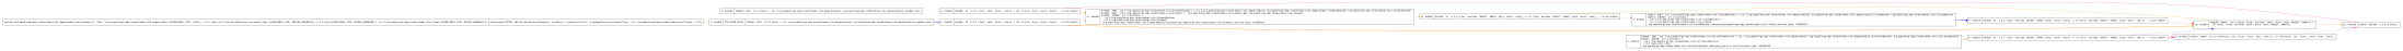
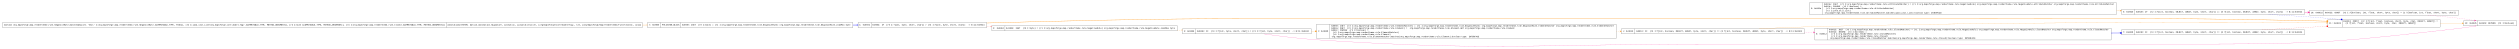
  digraph {
    fontname="Liberation Mono"
    rankdir=LR
    node [fontname="Liberation Mono" shape=record]
    edge [arrowhead=vee color=darkorange fontname="Liberation Mono" style=dashed]
    n1 [label="{0\:\ 0x0000|MTH_ENTER_BLOCK\l|0x0000: IGET  (r0 I:byte) = (r1 I:org.mapsforge.map.rendertheme.rule.NegativeRule) org.mapsforge.map.rendertheme.rule.NegativeRule.zoomMin byte \l}"]
    n2 [label="{1\:\ 0x0002|0x0002: IF  (r0 I:?[int, byte, short, char]) \> (r3 I:?[int, byte, short, char])  \-\> B:11:0x0024 \l}"]
    n3 [label="{2\:\ 0x0004|0x0004: IGET  (r0 I:byte) = (r1 I:org.mapsforge.map.rendertheme.rule.NegativeRule) org.mapsforge.map.rendertheme.rule.NegativeRule.zoomMax byte \l}"]
    n4 [label="{11\:\ 0x0024|0x0024: CONST  (r2 I:?[int, float, boolean, short, byte, char, OBJECT, ARRAY]) = \l  (0 ?[int, float, boolean, short, byte, char, OBJECT, ARRAY])\l \l}"]
    n5 [label="{3\:\ 0x0006|0x0006: IF  (r0 I:?[int, byte, short, char]) \< (r3 I:?[int, byte, short, char])  \-\> B:11:0x0024 \l}"]
    n6 [label="{12\:\ 0x0025|0x0025: RETURN  (r2 I:boolean) \l}"]
    n7 [label="{4\:\ 0x0008|0x0008: IGET  (r3 I:org.mapsforge.map.rendertheme.rule.ElementMatcher) = (r1 I:org.mapsforge.map.rendertheme.rule.NegativeRule) org.mapsforge.map.rendertheme.rule.NegativeRule.elementMatcher org.mapsforge.map.rendertheme.rule.ElementMatcher \l0x000a: SGET  (r0 I:org.mapsforge.map.rendertheme.rule.Element) =  org.mapsforge.map.rendertheme.rule.Element.WAY org.mapsforge.map.rendertheme.rule.Element \l0x000c: INVOKE  (r3 I:boolean) = \l  (r3 I:org.mapsforge.map.rendertheme.rule.ElementMatcher)\l  (r0 I:org.mapsforge.map.rendertheme.rule.Element)\l org.mapsforge.map.rendertheme.rule.ElementMatcher.matches(org.mapsforge.map.rendertheme.rule.Element):boolean type: INTERFACE \l}"]
    n8 [label="{5\:\ 0x0010|0x0010: IF  (r3 I:?[int, boolean, OBJECT, ARRAY, byte, short, char]) == (0 ?[int, boolean, OBJECT, ARRAY, byte, short, char])  \-\> B:11:0x0024 \l}"]
    n9 [label="{6\:\ 0x0012|0x0012: IGET  (r3 I:org.mapsforge.map.rendertheme.rule.ClosedMatcher) = (r1 I:org.mapsforge.map.rendertheme.rule.NegativeRule) org.mapsforge.map.rendertheme.rule.NegativeRule.closedMatcher org.mapsforge.map.rendertheme.rule.ClosedMatcher \l0x0014: INVOKE  (r3 I:boolean) = \l  (r3 I:org.mapsforge.map.rendertheme.rule.ClosedMatcher)\l  (r4 I:org.mapsforge.map.rendertheme.rule.Closed)\l org.mapsforge.map.rendertheme.rule.ClosedMatcher.matches(org.mapsforge.map.rendertheme.rule.Closed):boolean type: INTERFACE \l}"]
    n10 [label="{7\:\ 0x0018|0x0018: IF  (r3 I:?[int, boolean, OBJECT, ARRAY, byte, short, char]) == (0 ?[int, boolean, OBJECT, ARRAY, byte, short, char])  \-\> B:11:0x0024 \l}"]
    n11 [label="{8\:\ 0x001a|0x001a: IGET  (r3 I:org.mapsforge.map.rendertheme.rule.AttributeMatcher) = (r1 I:org.mapsforge.map.rendertheme.rule.NegativeRule) org.mapsforge.map.rendertheme.rule.NegativeRule.attributeMatcher org.mapsforge.map.rendertheme.rule.AttributeMatcher \l0x001c: INVOKE  (r2 I:boolean) = \l  (r3 I:org.mapsforge.map.rendertheme.rule.AttributeMatcher)\l  (r2 I:java.util.List)\l org.mapsforge.map.rendertheme.rule.AttributeMatcher.matches(java.util.List):boolean type: INTERFACE \l}"]
    n12 [label="{9\:\ 0x0020|0x0020: IF  (r2 I:?[int, boolean, OBJECT, ARRAY, byte, short, char]) == (0 ?[int, boolean, OBJECT, ARRAY, byte, short, char])  \-\> B:11:0x0024 \l}"]
    n13 [label="{10\:\ 0x0022|0x0022: CONST  (r2 I:?[boolean, int, float, short, byte, char]) = (1 ?[boolean, int, float, short, byte, char]) \l}"]
    n14 [label="{boolean org.mapsforge.map.rendertheme.rule.NegativeRule.matchesWay((r1 'this' I:org.mapsforge.map.rendertheme.rule.NegativeRule A[IMMUTABLE_TYPE, THIS]), (r2 I:java.util.List\<org.mapsforge.core.model.Tag\> A[IMMUTABLE_TYPE, METHOD_ARGUMENT]), (r3 I:byte A[IMMUTABLE_TYPE, METHOD_ARGUMENT]), (r4 I:org.mapsforge.map.rendertheme.rule.Closed A[IMMUTABLE_TYPE, METHOD_ARGUMENT]))  | Annotation[SYSTEM, dalvik.annotation.Signature, \{value=[(, Ljava\/util\/List\<, Lorg\/mapsforge\/core\/model\/Tag;, \>;B, Lorg\/mapsforge\/map\/rendertheme\/rule\/Closed;, )Z]\}]\l}"]
    n1 -> n2 [arrowhead=odot color=blue style=bold]
-   n2 -> n7 [arrowhead=odot color=red]
+   n2 -> n3 [arrowhead=odot color=red]
    n2 -> n4 [arrowhead=box style=bold]
    n3 -> n5 [arrowhead=odot]
    n4 -> n6 [style=solid]
    n5 -> n6 [arrowhead=odot color=deeppink style=solid]
    n5 -> n7 [arrowhead=box style=solid]
    n7 -> n8
    n8 -> n4 [style=solid]
    n8 -> n9 [color=deeppink]
    n9 -> n10 [arrowhead=box color=blue style=bold]
    n10 -> n4 [arrowhead=box color=red]
    n11 -> n12 [style=solid]
    n12 -> n4 [arrowhead=box color=blue]
    n12 -> n13 [color=deeppink style=bold]
    n13 -> n6 [color=deeppink]
    n14 -> n1 [arrowhead=odot style=solid]
  }
